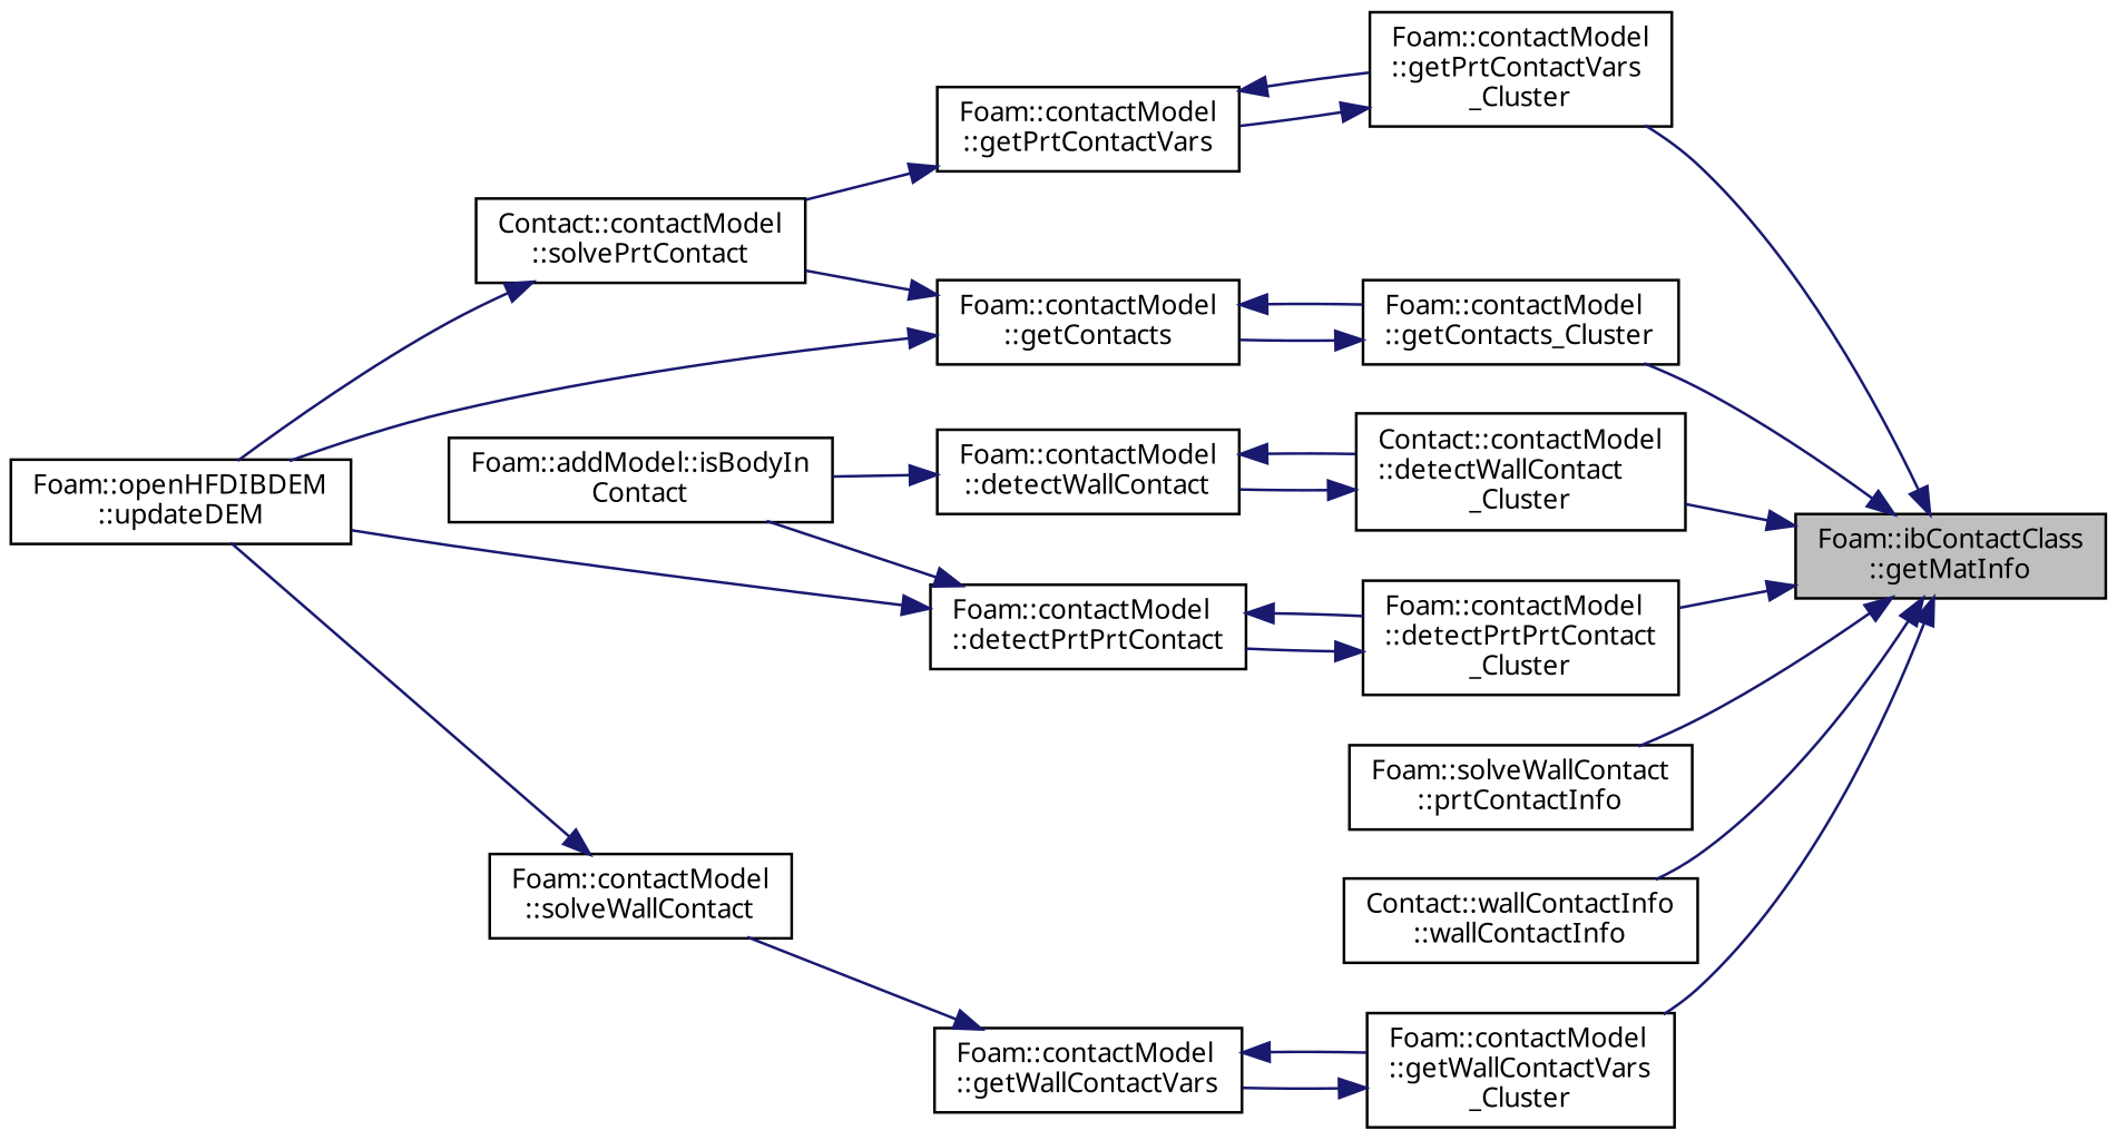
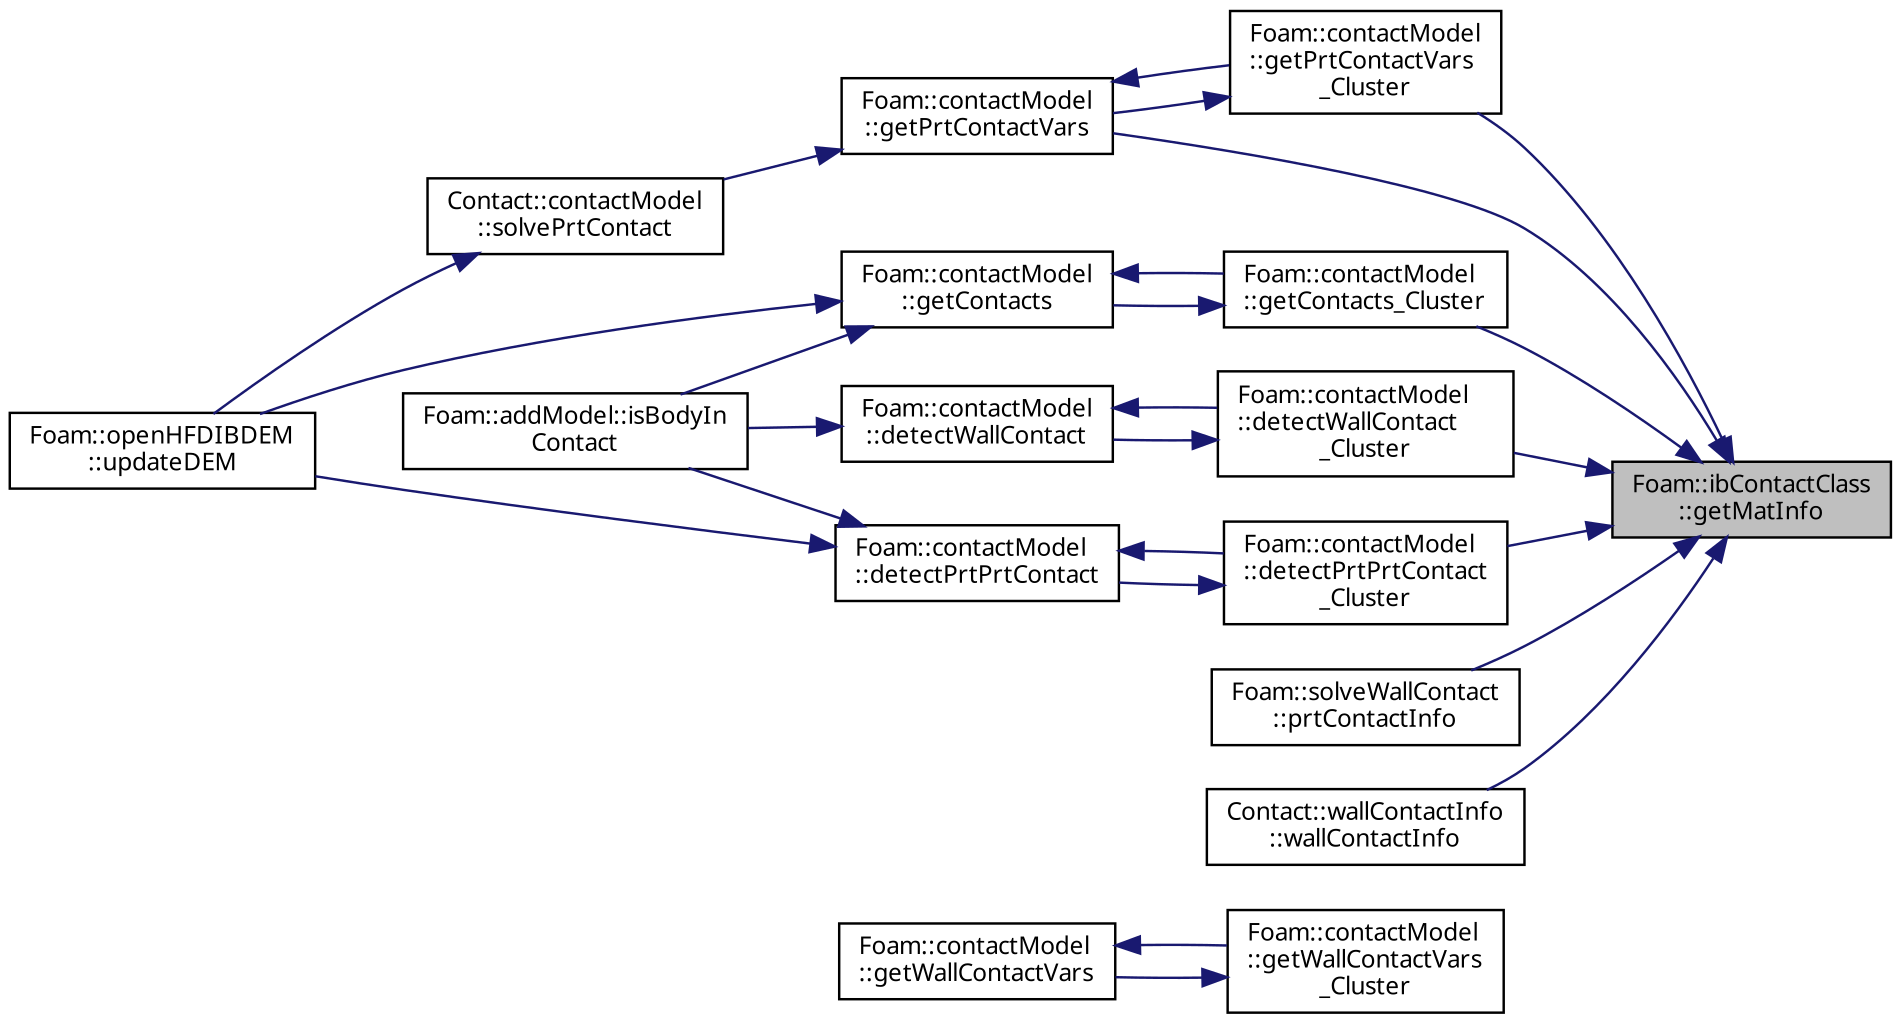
  digraph {
    fontname="Noto Sans"
    rankdir=RL
    node [color=black fillcolor=white fontname="Noto Sans" fontsize=10 shape=record style=filled]
    edge [color=midnightblue dir=back fontname="Noto Sans" fontsize=10 labelfontname=Helvetica labelfontsize=10 style=solid]
    n1 [fillcolor=grey75 fontcolor=black height=0.2 label="Foam::ibContactClass\l::getMatInfo" width=0.4]
    n2 [height=0.2 label="Foam::contactModel\l::detectPrtPrtContact\l_Cluster" width=0.4]
-   n3 [height=0.2 label="Contact::contactModel\l::detectWallContact\l_Cluster" width=0.4]
+   n3 [height=0.2 label="Foam::contactModel\l::detectWallContact\l_Cluster" width=0.4]
    n4 [height=0.2 label="Foam::contactModel\l::getContacts_Cluster" width=0.4]
    n5 [height=0.2 label="Foam::contactModel\l::getPrtContactVars\l_Cluster" width=0.4]
    n6 [height=0.2 label="Foam::contactModel\l::getWallContactVars\l_Cluster" width=0.4]
    n7 [height=0.2 label="Foam::solveWallContact\l::prtContactInfo" width=0.4]
    n8 [height=0.2 label="Contact::wallContactInfo\l::wallContactInfo" width=0.4]
    n9 [height=0.2 label="Foam::contactModel\l::detectPrtPrtContact" width=0.4]
    n10 [height=0.2 label="Foam::contactModel\l::detectWallContact" width=0.4]
    n11 [height=0.2 label="Foam::contactModel\l::getContacts" width=0.4]
    n12 [height=0.2 label="Foam::contactModel\l::getPrtContactVars" width=0.4]
    n13 [height=0.2 label="Foam::contactModel\l::getWallContactVars" width=0.4]
    n14 [height=0.2 label="Foam::addModel::isBodyIn\lContact" width=0.4]
    n15 [height=0.2 label="Foam::openHFDIBDEM\l::updateDEM" width=0.4]
    n16 [height=0.2 label="Contact::contactModel\l::solvePrtContact" width=0.4]
-   n17 [height=0.2 label="Foam::contactModel\l::solveWallContact" width=0.4]
    n1 -> n2
    n1 -> n3
    n1 -> n4
    n1 -> n5
-   n1 -> n6
+   n1 -> n12
    n1 -> n7
    n1 -> n8
    n2 -> n9
    n3 -> n10
    n4 -> n11
    n5 -> n12
    n6 -> n13
    n9 -> n2
    n9 -> n14
    n9 -> n15
    n10 -> n3
    n10 -> n14
    n11 -> n4
-   n11 -> n16
+   n11 -> n14
    n11 -> n15
    n12 -> n5
    n12 -> n16
    n13 -> n6
-   n13 -> n17
    n16 -> n15
-   n17 -> n15
  }
